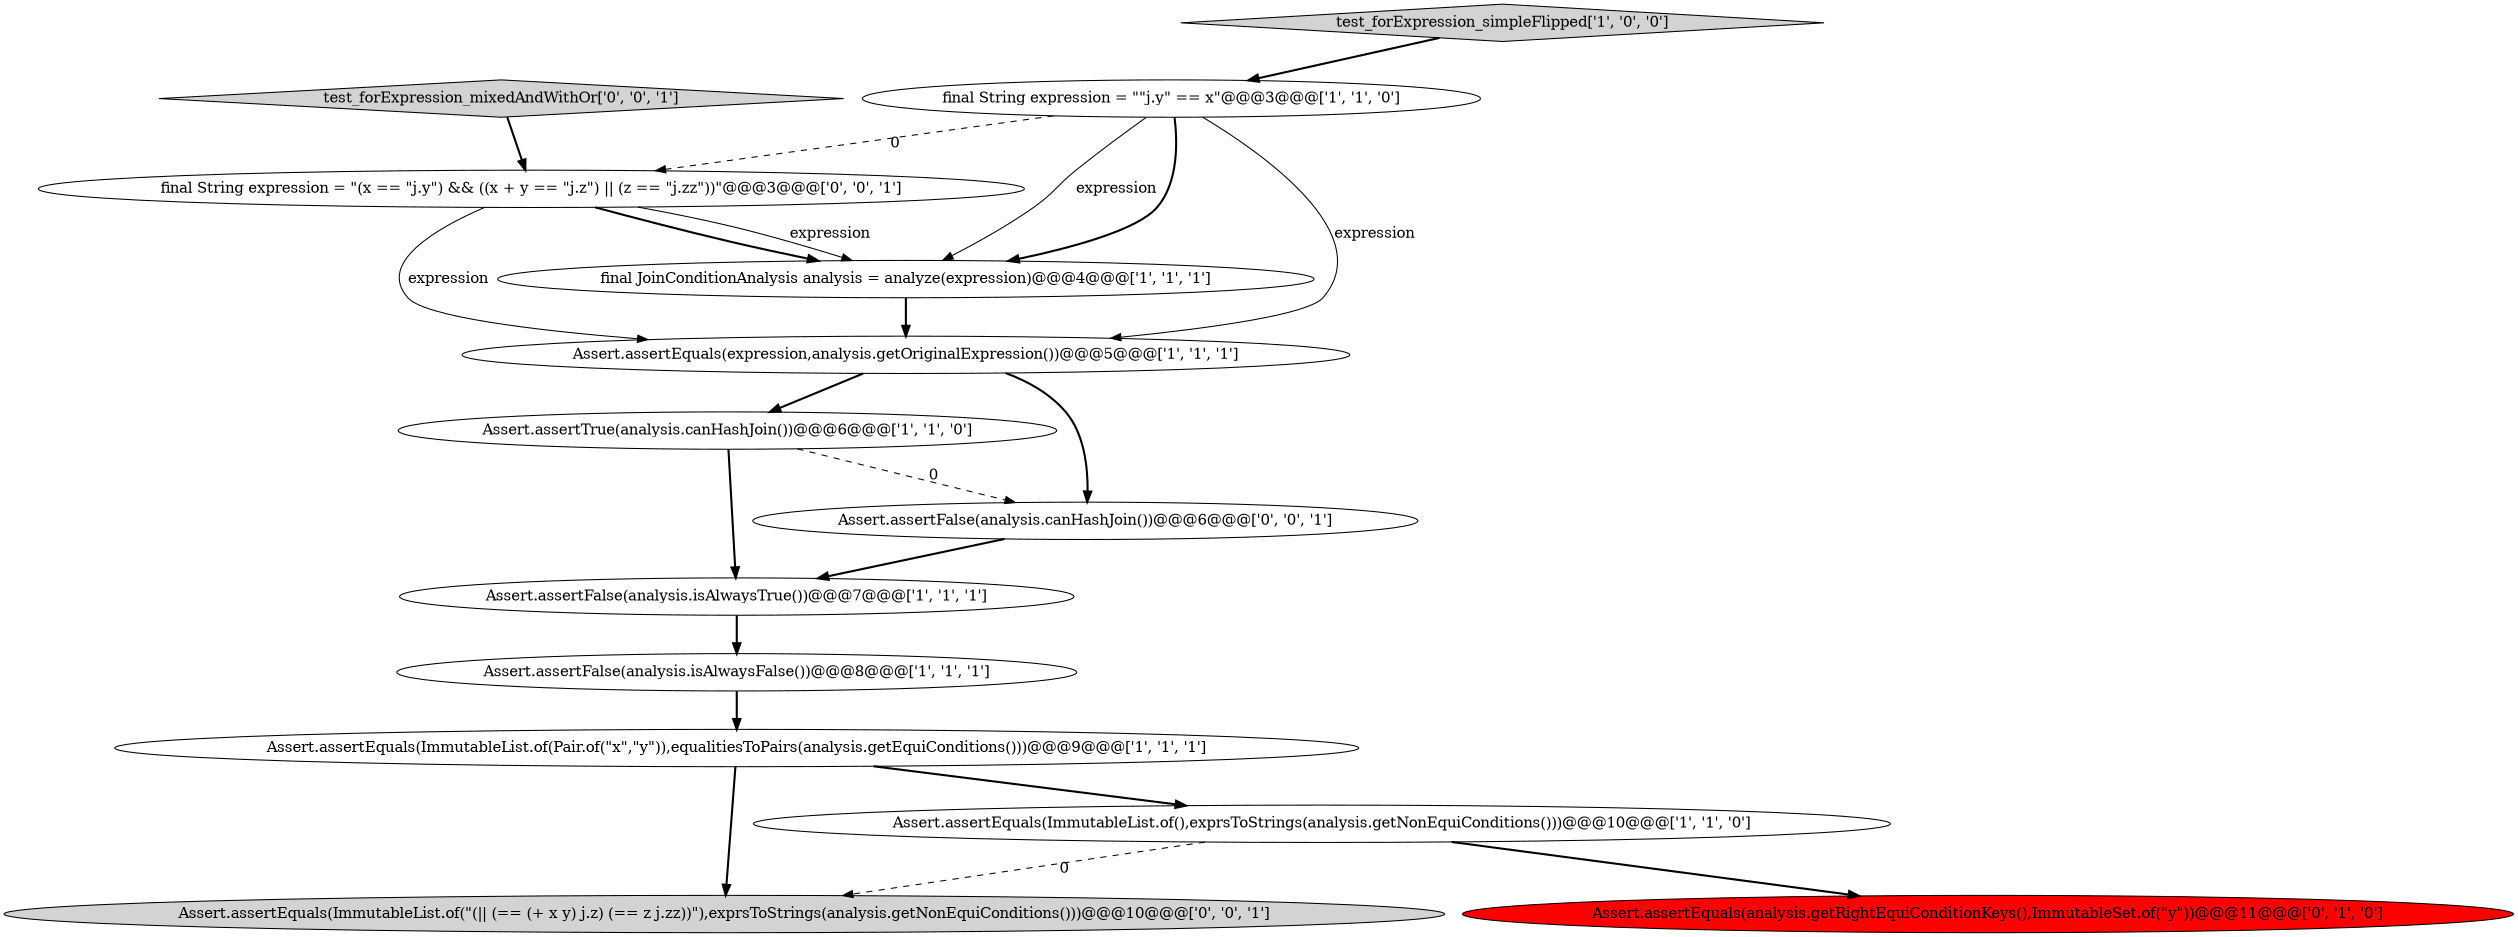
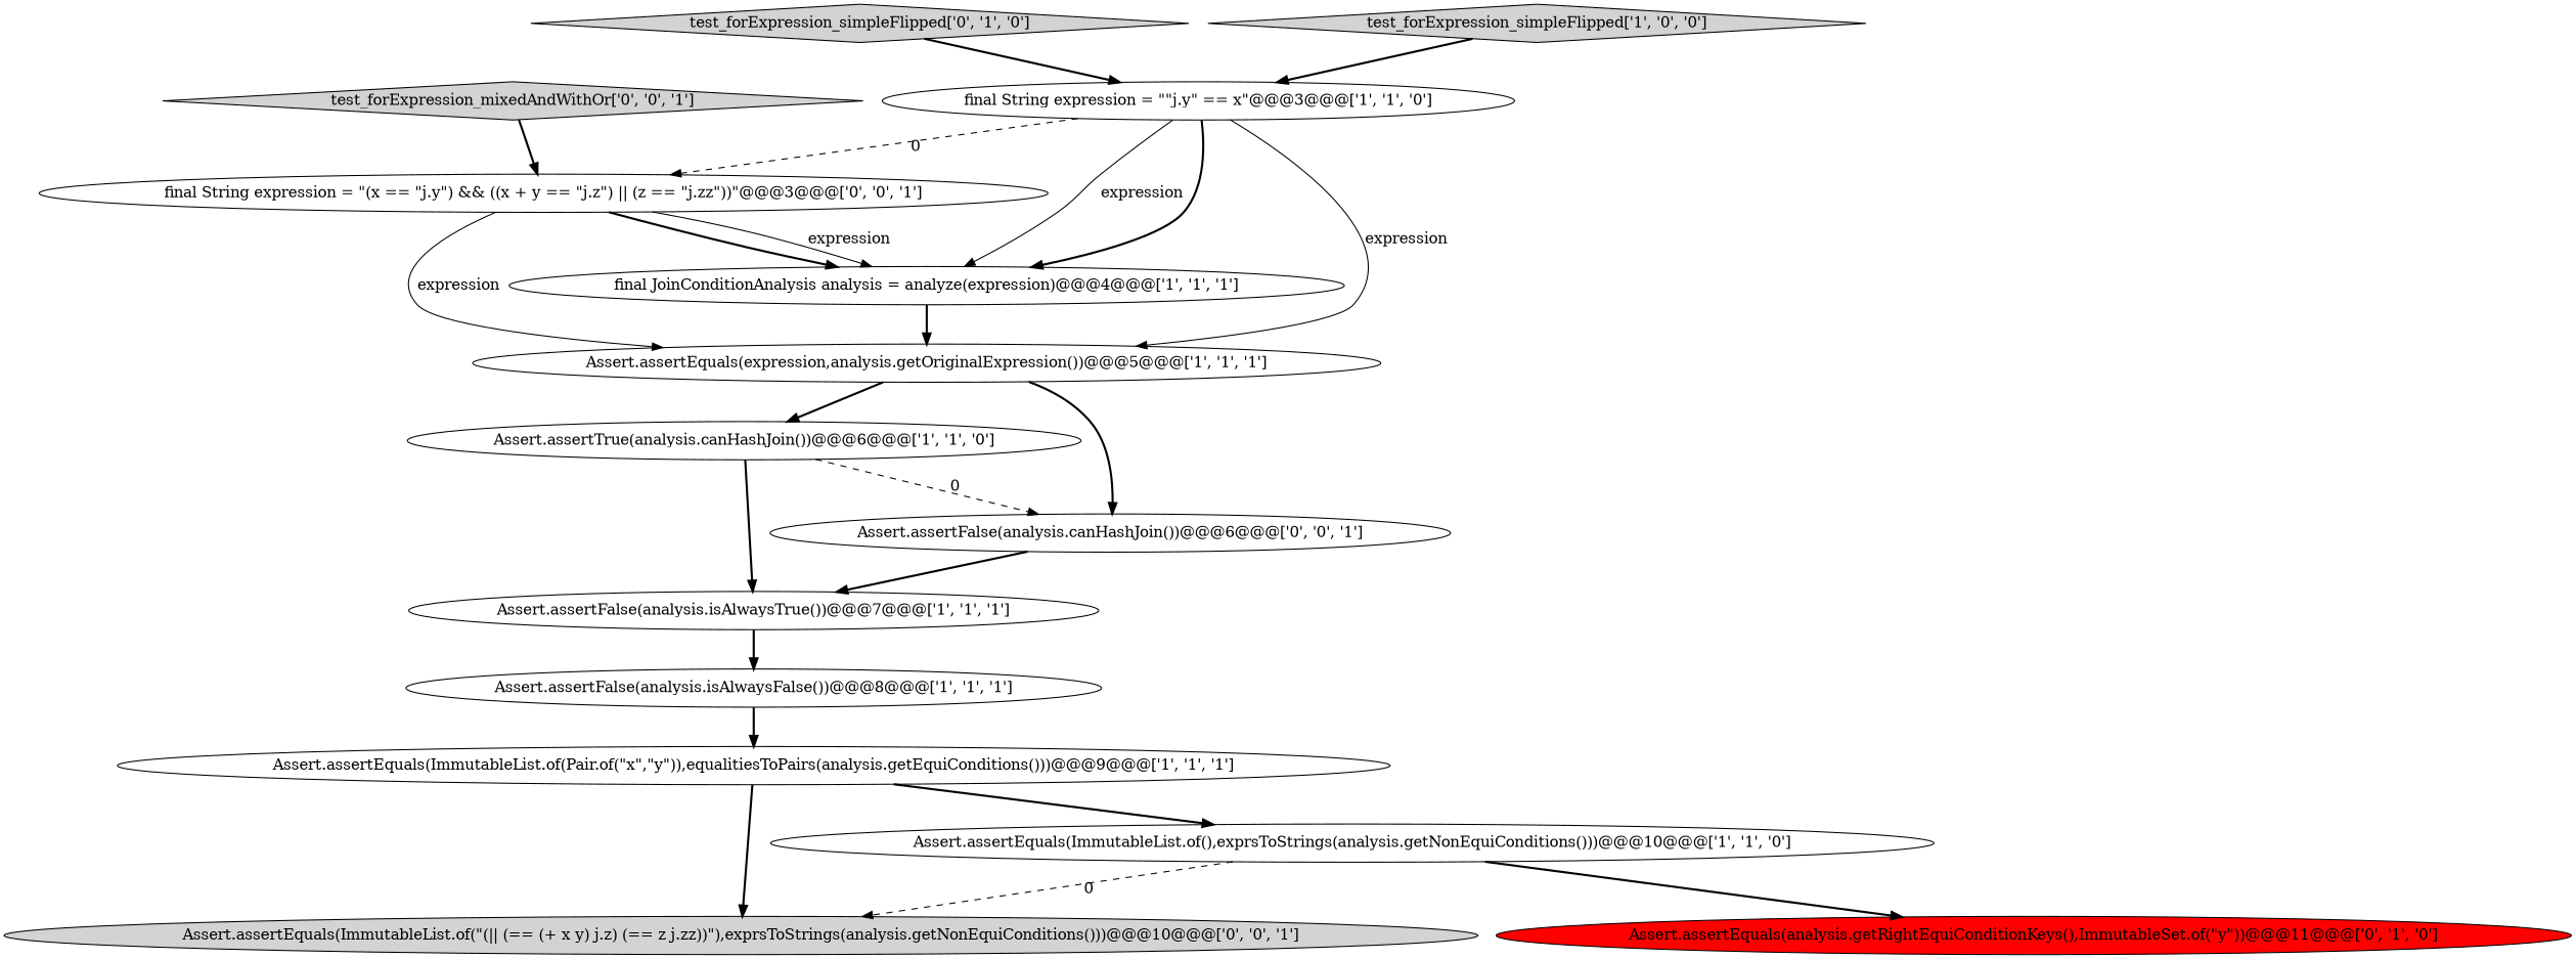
  digraph {
    node [fillcolor=white shape=ellipse style=filled]
    edge [style=bold]
    n1 [fillcolor=lightgray label="Assert.assertEquals(ImmutableList.of(\"(|| (== (+ x y) j.z) (== z j.zz))\"),exprsToStrings(analysis.getNonEquiConditions()))@@@10@@@['0', '0', '1']"]
    n2 [label="Assert.assertEquals(ImmutableList.of(),exprsToStrings(analysis.getNonEquiConditions()))@@@10@@@['1', '1', '0']"]
    n3 [fillcolor=red label="Assert.assertEquals(analysis.getRightEquiConditionKeys(),ImmutableSet.of(\"y\"))@@@11@@@['0', '1', '0']"]
    n4 [label="Assert.assertEquals(expression,analysis.getOriginalExpression())@@@5@@@['1', '1', '1']"]
    n5 [label="Assert.assertTrue(analysis.canHashJoin())@@@6@@@['1', '1', '0']"]
    n6 [label="Assert.assertFalse(analysis.canHashJoin())@@@6@@@['0', '0', '1']"]
    n7 [label="Assert.assertFalse(analysis.isAlwaysTrue())@@@7@@@['1', '1', '1']"]
    n8 [label="Assert.assertFalse(analysis.isAlwaysFalse())@@@8@@@['1', '1', '1']"]
    n9 [label="Assert.assertEquals(ImmutableList.of(Pair.of(\"x\",\"y\")),equalitiesToPairs(analysis.getEquiConditions()))@@@9@@@['1', '1', '1']"]
    n10 [label="final String expression = \"\"j.y\" == x\"@@@3@@@['1', '1', '0']"]
    n11 [label="final String expression = \"(x == \"j.y\") && ((x + y == \"j.z\") || (z == \"j.zz\"))\"@@@3@@@['0', '0', '1']"]
    n12 [label="final JoinConditionAnalysis analysis = analyze(expression)@@@4@@@['1', '1', '1']"]
    n13 [fillcolor=lightgray label="test_forExpression_mixedAndWithOr['0', '0', '1']" shape=diamond]
+   n14 [fillcolor=lightgray label="test_forExpression_simpleFlipped['0', '1', '0']" shape=diamond]
    n15 [fillcolor=lightgray label="test_forExpression_simpleFlipped['1', '0', '0']" shape=diamond]
    n2 -> n1 [label=0 style=dashed]
    n2 -> n3
    n4 -> n5
    n4 -> n6
    n5 -> n6 [label=0 style=dashed]
    n5 -> n7
    n6 -> n7
    n7 -> n8
    n8 -> n9
    n9 -> n1
    n9 -> n2
    n10 -> n4 [label=expression style=solid]
    n10 -> n11 [label=0 style=dashed]
    n10 -> n12 [label=expression style=solid]
    n10 -> n12
    n11 -> n4 [label=expression style=solid]
    n11 -> n12 [label=expression style=solid]
    n11 -> n12
    n12 -> n4
    n13 -> n11
+   n14 -> n10
    n15 -> n10
  }
